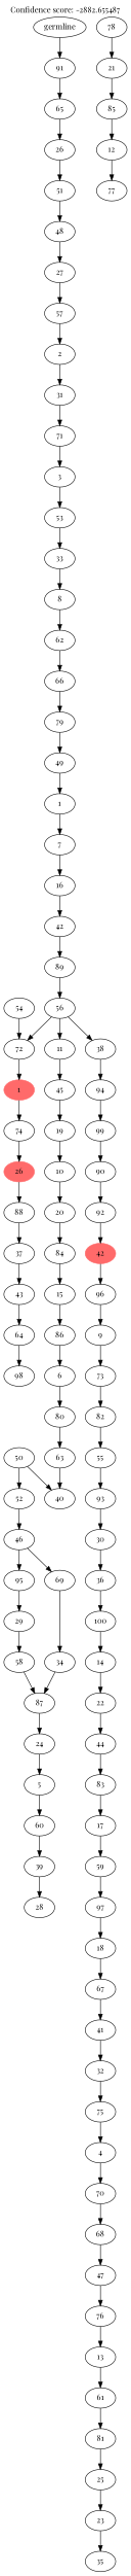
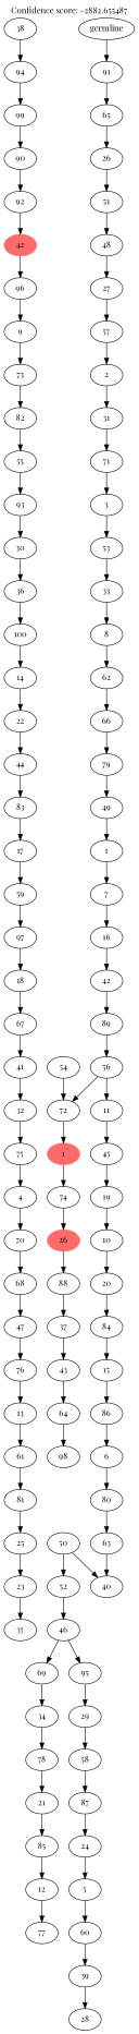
  digraph {
    fontname="Playfair Display"
    label="Confidence score: -2882.655487"
    labelloc=t
    node [fontname="Playfair Display"]
    edge [fontname="Playfair Display"]
    n1 [label=23]
    n2 [label=35]
    n3 [label=25]
    n4 [label=81]
    n5 [label=61]
    n6 [label=13]
    n7 [label=76]
    n8 [label=47]
    n9 [label=68]
    n10 [label=70]
    n11 [label=4]
    n12 [label=75]
    n13 [label=32]
    n14 [label=41]
    n15 [label=67]
    n16 [label=18]
    n17 [label=97]
    n18 [label=59]
    n19 [label=17]
    n20 [label=83]
    n21 [label=44]
    n22 [label=22]
    n23 [label=14]
    n24 [label=100]
    n25 [label=36]
    n26 [label=30]
    n27 [label=93]
    n28 [label=55]
    n29 [label=82]
    n30 [label=73]
    n31 [label=9]
    n32 [label=96]
    n33 [color=indianred1 label=42 style=filled]
    n34 [label=92]
    n35 [label=90]
    n36 [label=99]
    n37 [label=94]
    n38 [label=38]
    n39 [label=64]
    n40 [label=98]
    n41 [label=43]
    n42 [label=37]
    n43 [label=88]
    n44 [color=indianred1 label=26 style=filled]
    n45 [label=74]
    n46 [color=indianred1 label=1 style=filled]
    n47 [label=72]
    n48 [label=54]
    n49 [label=12]
    n50 [label=77]
    n51 [label=85]
    n52 [label=21]
    n53 [label=78]
    n54 [label=34]
    n55 [label=69]
    n56 [label=39]
    n57 [label=28]
    n58 [label=60]
    n59 [label=5]
    n60 [label=24]
    n61 [label=87]
    n62 [label=58]
    n63 [label=29]
    n64 [label=95]
    n65 [label=46]
    n66 [label=52]
    n67 [label=50]
    n68 [label=40]
    n69 [label=63]
    n70 [label=80]
    n71 [label=6]
    n72 [label=86]
    n73 [label=15]
    n74 [label=84]
    n75 [label=20]
    n76 [label=10]
    n77 [label=19]
    n78 [label=45]
    n79 [label=11]
    n80 [label=56]
    n81 [label=89]
    n82 [label=42]
    n83 [label=16]
    n84 [label=7]
    n85 [label=1]
    n86 [label=49]
    n87 [label=79]
    n88 [label=66]
    n89 [label=62]
    n90 [label=8]
    n91 [label=33]
    n92 [label=53]
    n93 [label=3]
    n94 [label=71]
    n95 [label=31]
    n96 [label=2]
    n97 [label=57]
    n98 [label=27]
    n99 [label=48]
    n100 [label=51]
    n101 [label=26]
    n102 [label=65]
    n103 [label=91]
    n104 [label=germline]
    n1 -> n2
    n3 -> n1
    n4 -> n3
    n5 -> n4
    n6 -> n5
    n7 -> n6
    n8 -> n7
    n9 -> n8
    n10 -> n9
    n11 -> n10
    n12 -> n11
    n13 -> n12
    n14 -> n13
    n15 -> n14
    n16 -> n15
    n17 -> n16
    n18 -> n17
    n19 -> n18
    n20 -> n19
    n21 -> n20
    n22 -> n21
    n23 -> n22
    n24 -> n23
    n25 -> n24
    n26 -> n25
    n27 -> n26
    n28 -> n27
    n29 -> n28
    n30 -> n29
    n31 -> n30
    n32 -> n31
    n33 -> n32
    n34 -> n33
    n35 -> n34
    n36 -> n35
    n37 -> n36
    n38 -> n37
    n39 -> n40
    n41 -> n39
    n42 -> n41
    n43 -> n42
    n44 -> n43
    n45 -> n44
    n46 -> n45
    n47 -> n46
    n48 -> n47
    n49 -> n50
    n51 -> n49
    n52 -> n51
    n53 -> n52
-   n54 -> n61
+   n54 -> n53
    n55 -> n54
    n56 -> n57
    n58 -> n56
    n59 -> n58
    n60 -> n59
    n61 -> n60
    n62 -> n61
    n63 -> n62
    n64 -> n63
    n65 -> n55
    n65 -> n64
    n66 -> n65
    n67 -> n66
    n67 -> n68
    n69 -> n68
    n70 -> n69
    n71 -> n70
    n72 -> n71
    n73 -> n72
    n74 -> n73
    n75 -> n74
    n76 -> n75
    n77 -> n76
    n78 -> n77
    n79 -> n78
-   n80 -> n38
    n80 -> n47
    n80 -> n79
    n81 -> n80
    n82 -> n81
    n83 -> n82
    n84 -> n83
    n85 -> n84
    n86 -> n85
    n87 -> n86
    n88 -> n87
    n89 -> n88
    n90 -> n89
    n91 -> n90
    n92 -> n91
    n93 -> n92
    n94 -> n93
    n95 -> n94
    n96 -> n95
    n97 -> n96
    n98 -> n97
    n99 -> n98
    n100 -> n99
    n101 -> n100
    n102 -> n101
    n103 -> n102
    n104 -> n103
  }
